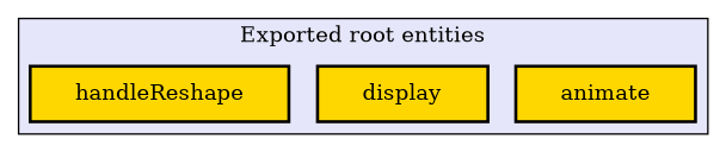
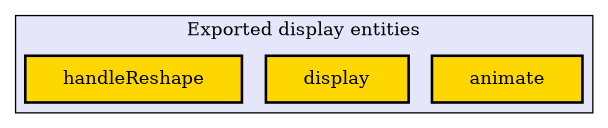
  digraph {
    node [fillcolor=gold margin="0.4,0.1" shape=box style="filled,bold"]
    n1 [label=animate]
    n2 [label=display]
    n3 [label=handleReshape]
    subgraph cluster_1 {
      fillcolor=lavender
-     label="Exported root entities"
+     label="Exported display entities"
      style=filled
      n1
      n2
      n3
    }
  }
